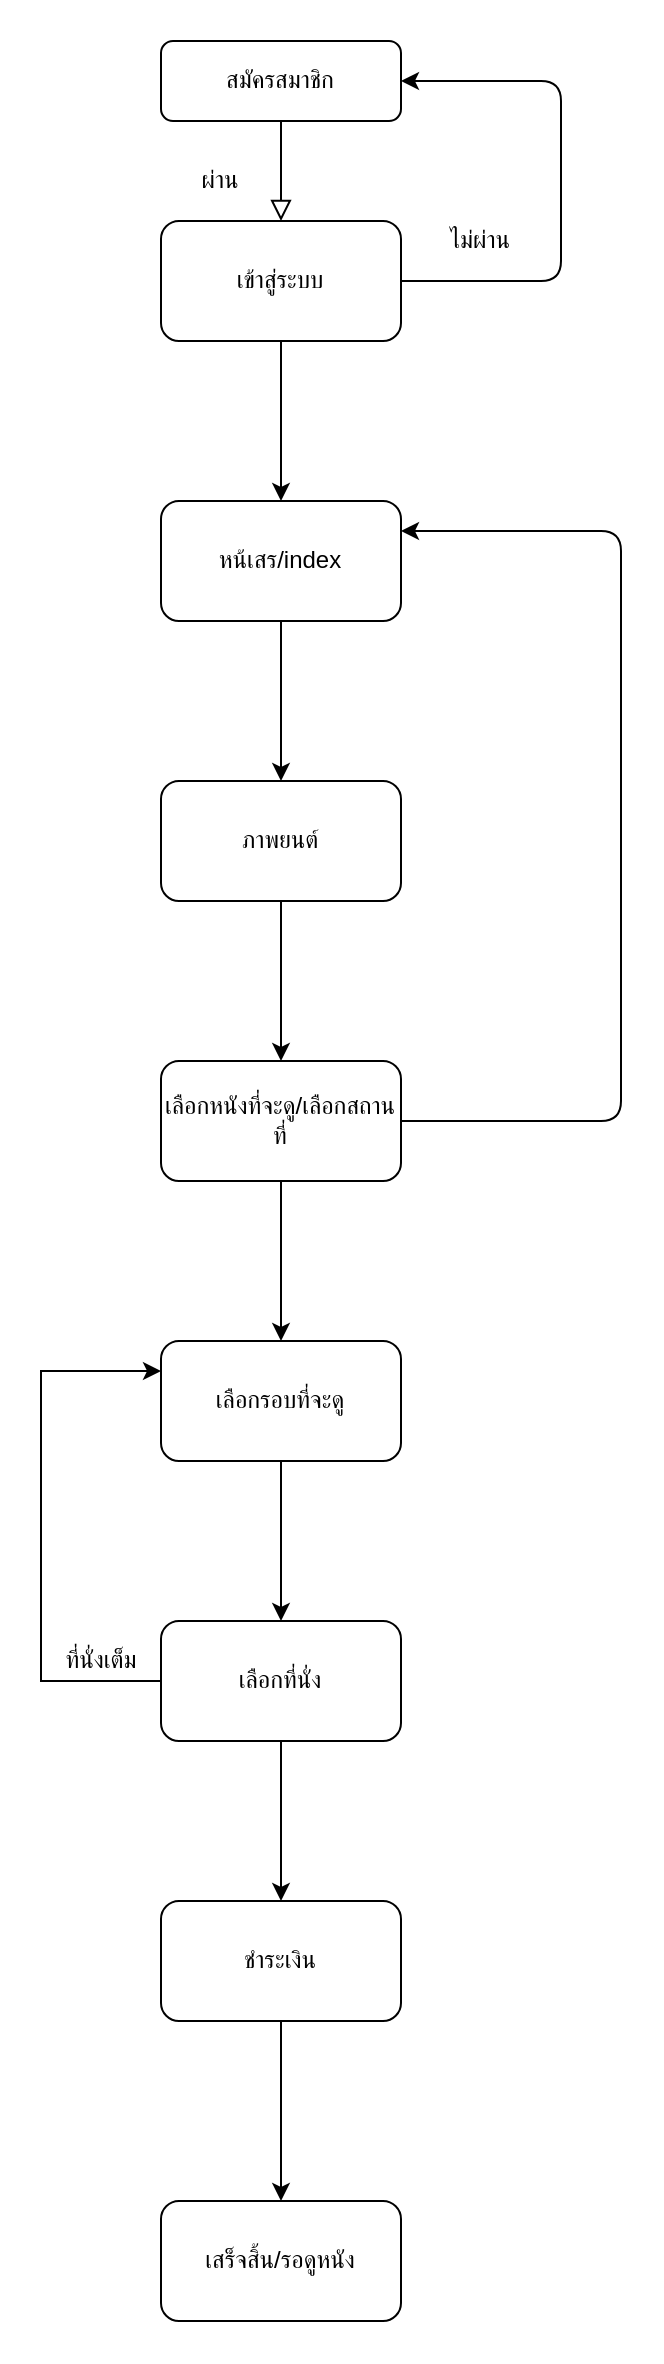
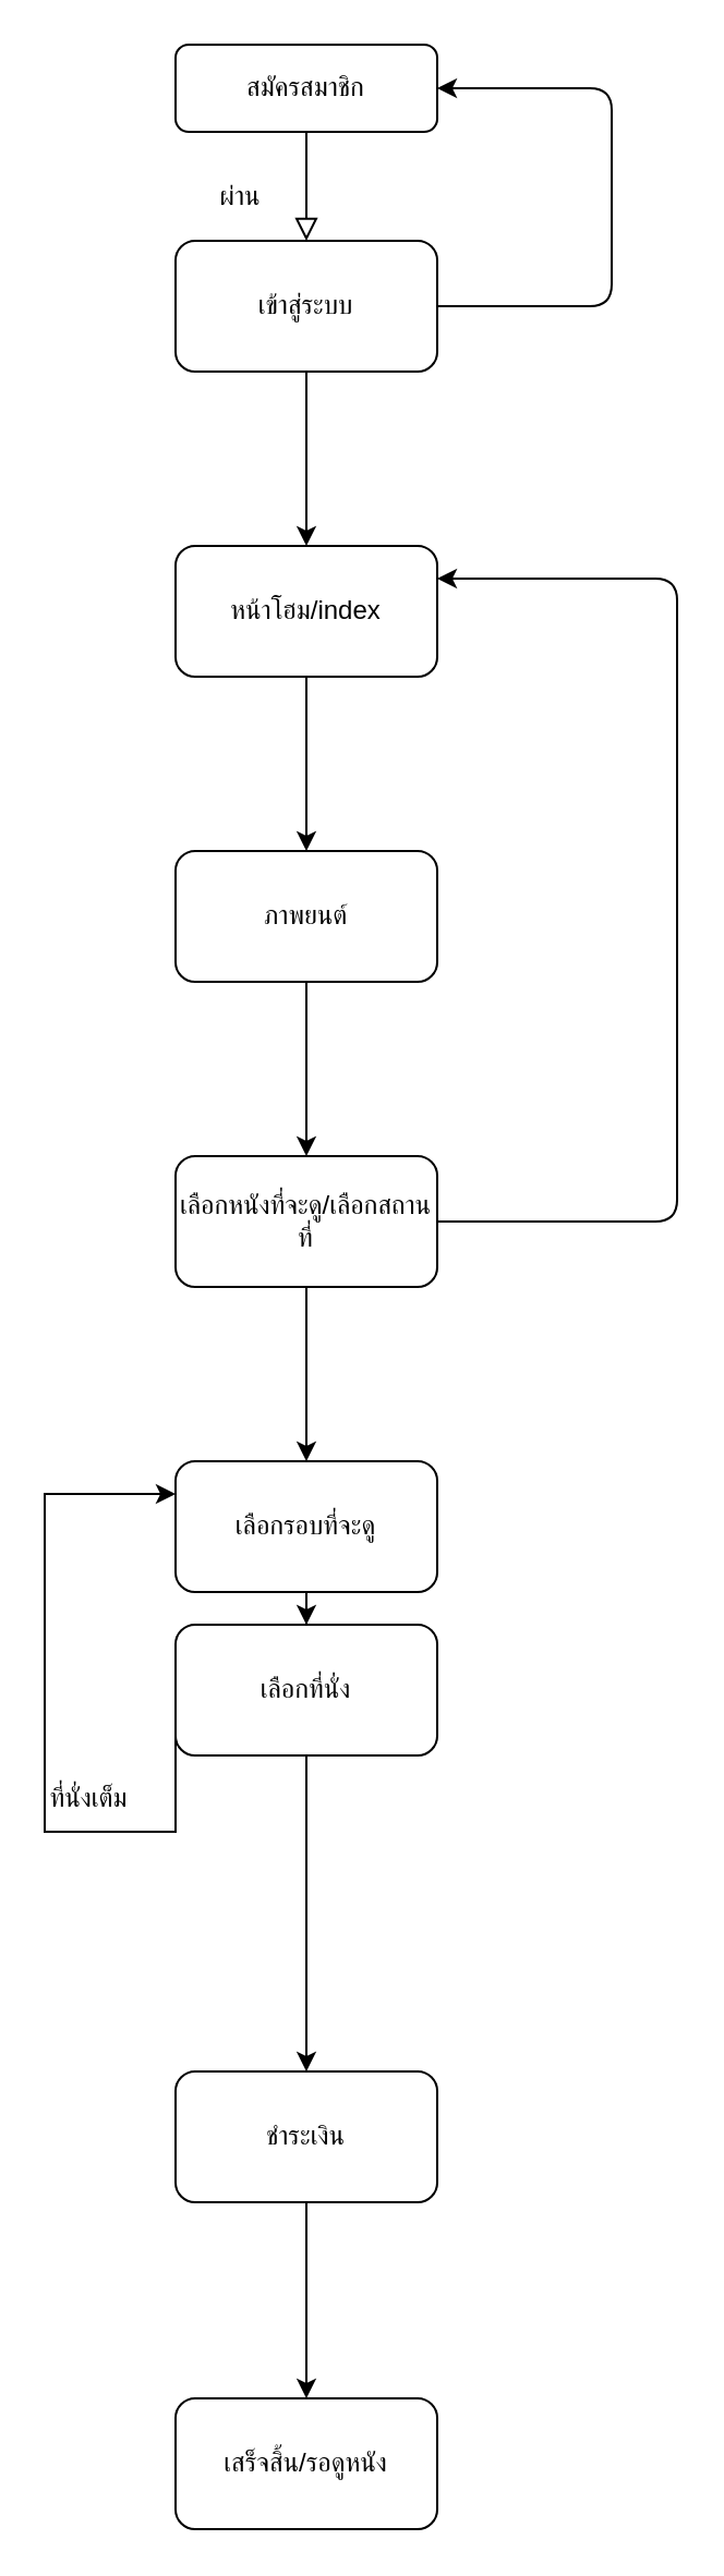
  <mxCell id="0" />
  <mxCell id="1" parent="0" />
  <mxCell id="2" value="" style="rounded=0;html=1;jettySize=auto;orthogonalLoop=1;fontSize=11;endArrow=block;endFill=0;endSize=8;strokeWidth=1;shadow=0;labelBackgroundColor=none;edgeStyle=orthogonalEdgeStyle;" parent="1" source="3" edge="1"><mxGeometry relative="1" as="geometry"><mxPoint x="140" y="110" as="targetPoint" /></mxGeometry></mxCell>
  <mxCell id="3" value="สมัครสมาชิก" style="rounded=1;whiteSpace=wrap;html=1;fontSize=12;glass=0;strokeWidth=1;shadow=0;" parent="1" vertex="1"><mxGeometry x="80" y="20" width="120" height="40" as="geometry" /></mxCell>
  <mxCell id="4" value="" style="edgeStyle=orthogonalEdgeStyle;rounded=0;orthogonalLoop=1;jettySize=auto;html=1;" edge="1" parent="1" source="5" target="9"><mxGeometry relative="1" as="geometry" /></mxCell>
  <mxCell id="5" value="เข้าสู่ระบบ" style="rounded=1;whiteSpace=wrap;html=1;" vertex="1" parent="1"><mxGeometry x="80" y="110" width="120" height="60" as="geometry" /></mxCell>
  <mxCell id="6" value="" style="edgeStyle=elbowEdgeStyle;elbow=vertical;endArrow=classic;html=1;exitX=1;exitY=0.5;exitDx=0;exitDy=0;entryX=1;entryY=0.5;entryDx=0;entryDy=0;" edge="1" parent="1" source="5" target="3"><mxGeometry width="50" height="50" relative="1" as="geometry"><mxPoint x="230" y="140" as="sourcePoint" /><mxPoint x="280" y="90" as="targetPoint" /><Array as="points"><mxPoint x="280" y="90" /></Array></mxGeometry></mxCell>
- <mxCell id="7" value="ไม่ผ่าน" style="text;html=1;strokeColor=none;fillColor=none;align=center;verticalAlign=middle;whiteSpace=wrap;rounded=0;" vertex="1" parent="1"><mxGeometry x="220" y="110" width="40" height="20" as="geometry" /></mxCell>
  <mxCell id="8" value="" style="edgeStyle=orthogonalEdgeStyle;rounded=0;orthogonalLoop=1;jettySize=auto;html=1;" edge="1" parent="1" source="9" target="12"><mxGeometry relative="1" as="geometry" /></mxCell>
- <mxCell id="9" value="หน้เสร/index" style="whiteSpace=wrap;html=1;rounded=1;" vertex="1" parent="1"><mxGeometry x="80" y="250" width="120" height="60" as="geometry" /></mxCell>
+ <mxCell id="9" value="หน้าโฮม/index" style="whiteSpace=wrap;html=1;rounded=1;" vertex="1" parent="1"><mxGeometry x="80" y="250" width="120" height="60" as="geometry" /></mxCell>
  <mxCell id="10" value="ผ่าน" style="text;html=1;strokeColor=none;fillColor=none;align=center;verticalAlign=middle;whiteSpace=wrap;rounded=0;" vertex="1" parent="1"><mxGeometry x="90" y="80" width="40" height="20" as="geometry" /></mxCell>
  <mxCell id="11" value="" style="edgeStyle=orthogonalEdgeStyle;rounded=0;orthogonalLoop=1;jettySize=auto;html=1;" edge="1" parent="1" source="12" target="14"><mxGeometry relative="1" as="geometry" /></mxCell>
  <mxCell id="12" value="ภาพยนต์" style="whiteSpace=wrap;html=1;rounded=1;" vertex="1" parent="1"><mxGeometry x="80" y="390" width="120" height="60" as="geometry" /></mxCell>
  <mxCell id="13" value="" style="edgeStyle=orthogonalEdgeStyle;rounded=0;orthogonalLoop=1;jettySize=auto;html=1;" edge="1" parent="1" source="14" target="17"><mxGeometry relative="1" as="geometry" /></mxCell>
  <mxCell id="14" value="เลือกหนังที่จะดู/เลือกสถานที่" style="whiteSpace=wrap;html=1;rounded=1;" vertex="1" parent="1"><mxGeometry x="80" y="530" width="120" height="60" as="geometry" /></mxCell>
  <mxCell id="15" value="" style="edgeStyle=elbowEdgeStyle;elbow=vertical;endArrow=classic;html=1;exitX=1;exitY=0.5;exitDx=0;exitDy=0;entryX=1;entryY=0.25;entryDx=0;entryDy=0;" edge="1" parent="1" source="14" target="9"><mxGeometry width="50" height="50" relative="1" as="geometry"><mxPoint x="290" y="510" as="sourcePoint" /><mxPoint x="340" y="460" as="targetPoint" /><Array as="points"><mxPoint x="310" y="420" /></Array></mxGeometry></mxCell>
  <mxCell id="16" value="" style="edgeStyle=orthogonalEdgeStyle;rounded=0;orthogonalLoop=1;jettySize=auto;html=1;" edge="1" parent="1" source="17" target="19"><mxGeometry relative="1" as="geometry" /></mxCell>
  <mxCell id="17" value="เลือกรอบที่จะดู" style="whiteSpace=wrap;html=1;rounded=1;" vertex="1" parent="1"><mxGeometry x="80" y="670" width="120" height="60" as="geometry" /></mxCell>
  <mxCell id="18" value="" style="edgeStyle=orthogonalEdgeStyle;rounded=0;orthogonalLoop=1;jettySize=auto;html=1;" edge="1" parent="1" source="19" target="21"><mxGeometry relative="1" as="geometry" /></mxCell>
- <mxCell id="19" value="เลือกที่นั่ง" style="whiteSpace=wrap;html=1;rounded=1;" vertex="1" parent="1"><mxGeometry x="80" y="810" width="120" height="60" as="geometry" /></mxCell>
+ <mxCell id="19" value="เลือกที่นั่ง" style="whiteSpace=wrap;html=1;rounded=1;" vertex="1" parent="1"><mxGeometry x="80" y="745" width="120" height="60" as="geometry" /></mxCell>
  <mxCell id="20" value="" style="edgeStyle=orthogonalEdgeStyle;rounded=0;orthogonalLoop=1;jettySize=auto;html=1;" edge="1" parent="1" source="21" target="22"><mxGeometry relative="1" as="geometry" /></mxCell>
  <mxCell id="21" value="ชำระเงิน" style="whiteSpace=wrap;html=1;rounded=1;" vertex="1" parent="1"><mxGeometry x="80" y="950" width="120" height="60" as="geometry" /></mxCell>
  <mxCell id="22" value="เสร็จสิ้น/รอดูหนัง" style="whiteSpace=wrap;html=1;rounded=1;" vertex="1" parent="1"><mxGeometry x="80" y="1100" width="120" height="60" as="geometry" /></mxCell>
  <mxCell id="23" style="edgeStyle=orthogonalEdgeStyle;rounded=0;orthogonalLoop=1;jettySize=auto;html=1;exitX=0;exitY=0.5;exitDx=0;exitDy=0;entryX=0;entryY=0.25;entryDx=0;entryDy=0;" edge="1" parent="1" source="19" target="17"><mxGeometry relative="1" as="geometry"><mxPoint x="-40" y="620" as="targetPoint" /><Array as="points"><mxPoint x="20" y="840" /><mxPoint x="20" y="685" /></Array></mxGeometry></mxCell>
- <mxCell id="24" value="ที่นั่งเต็ม" style="text;html=1;align=center;verticalAlign=middle;resizable=0;points=[];autosize=1;" vertex="1" parent="1"><mxGeometry x="20" y="820" width="60" height="20" as="geometry" /></mxCell>
+ <mxCell id="24" value="ที่นั่งเต็ม" style="text;html=1;align=center;verticalAlign=middle;resizable=0;points=[];autosize=1;" vertex="1" parent="1"><mxGeometry x="10" y="815" width="60" height="20" as="geometry" /></mxCell>
